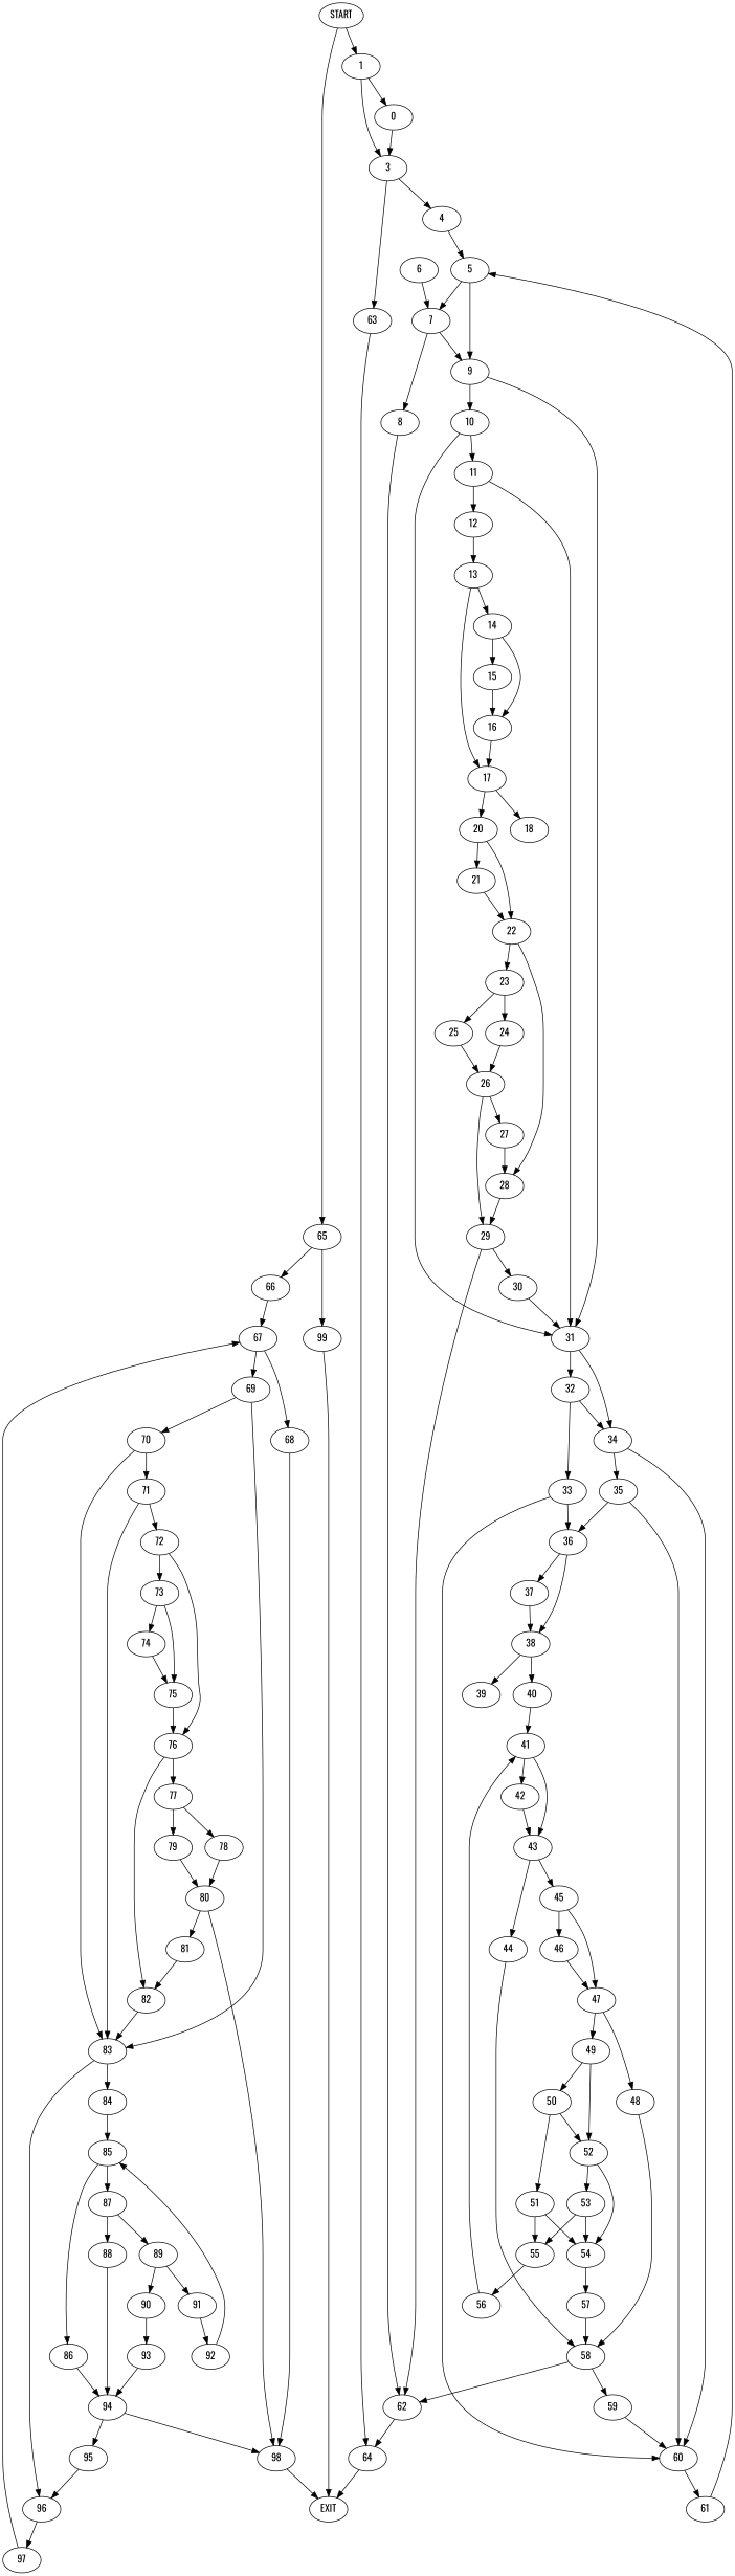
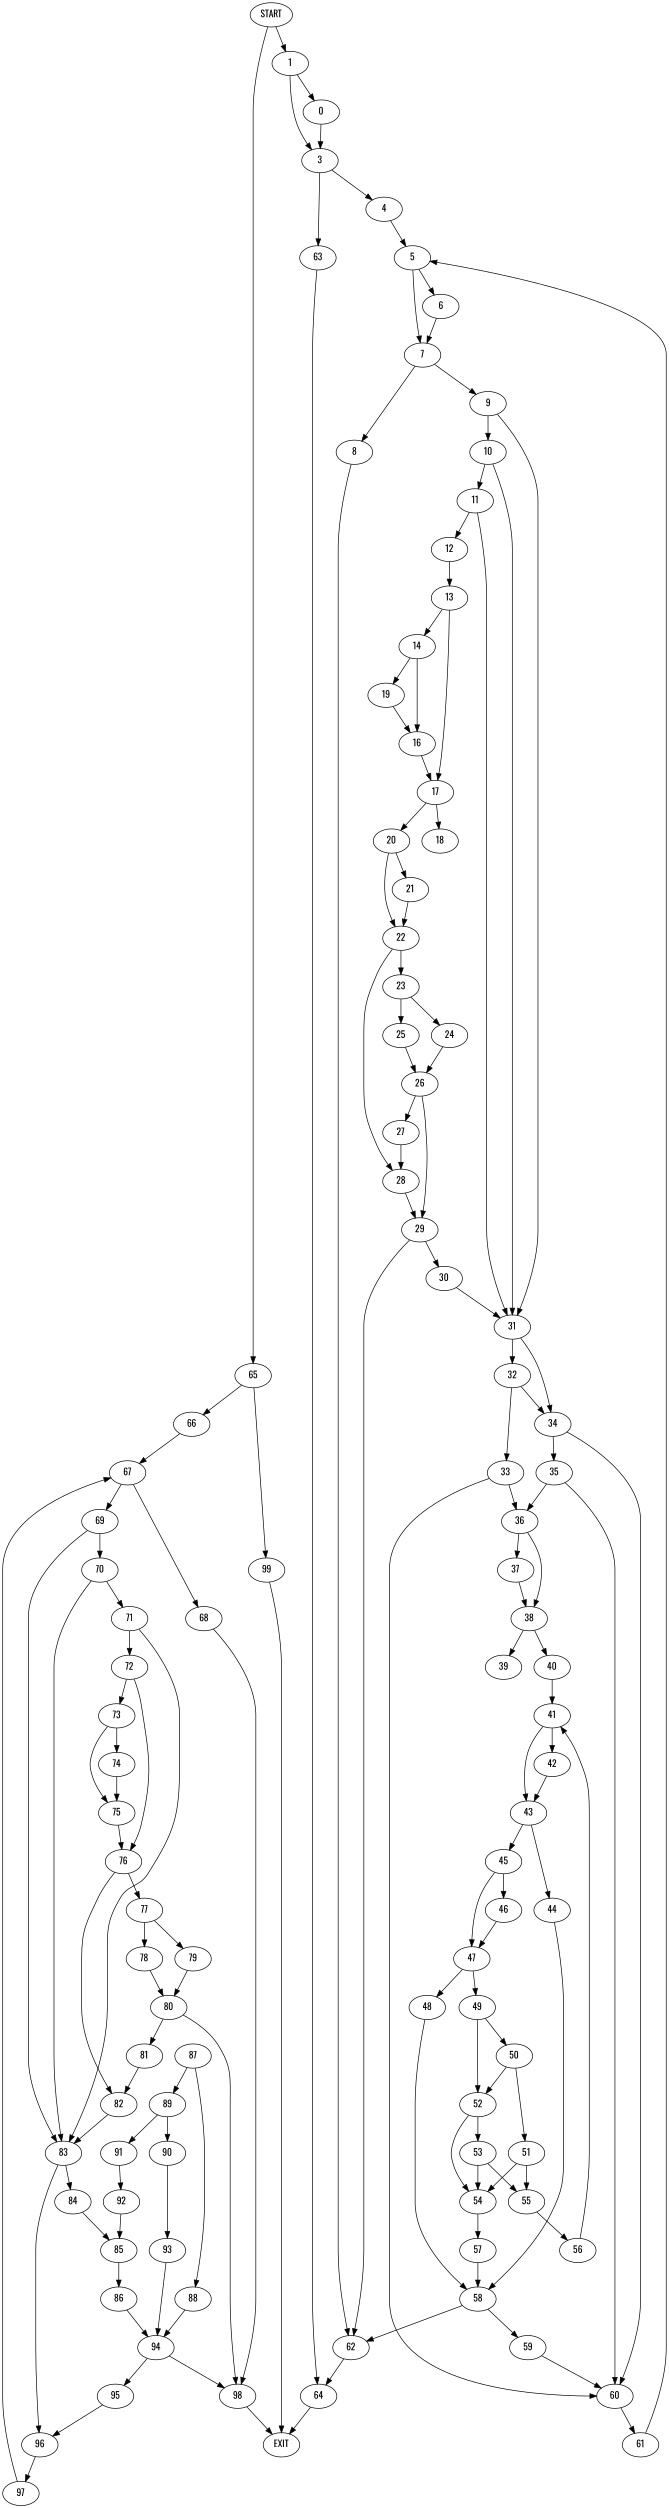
  digraph {
    fontname=Oswald
    node [fontname=Oswald]
    edge [fontname=Oswald]
    n1 [label=START]
    1
    65
    n4 [label=0]
    3
    66
    99
    4
    63
    5
    64
    6
    7
    8
    9
    62
    10
    31
    11
    32
    34
    12
    13
    14
    17
-   15
+   15 [label=19]
    16
    18
    20
    21
    22
    23
    28
    24
    25
    29
    26
    27
    30
    33
    60
    35
    36
    37
    38
    61
    39
    40
    41
    42
    43
    44
    45
    58
    46
    47
    59
    48
    49
    50
    52
    51
    54
    53
    55
    57
    56
    n68 [label=EXIT]
    67
    68
    69
    98
    70
    83
    71
    84
    96
    72
    73
    76
    74
    75
    77
    82
    78
    79
    80
    81
    85
    97
    86
    87
    94
    88
    89
    95
    90
    91
    93
    92
    n1 -> 1
    n1 -> 65
    1 -> n4
    1 -> 3
    65 -> 66
    65 -> 99
    n4 -> 3
    3 -> 4
    3 -> 63
    66 -> 67
    99 -> n68
    4 -> 5
    63 -> 64
-   5 -> 9
+   5 -> 6
    5 -> 7
    64 -> n68
    6 -> 7
    7 -> 8
    7 -> 9
    8 -> 62
    9 -> 10
    9 -> 31
    62 -> 64
    10 -> 31
    10 -> 11
    31 -> 32
    31 -> 34
    11 -> 31
    11 -> 12
    32 -> 34
    32 -> 33
    34 -> 60
    34 -> 35
    12 -> 13
    13 -> 14
    13 -> 17
    14 -> 15
    14 -> 16
    17 -> 18
    17 -> 20
    15 -> 16
    16 -> 17
    20 -> 21
    20 -> 22
    21 -> 22
    22 -> 23
    22 -> 28
    23 -> 24
    23 -> 25
    28 -> 29
    24 -> 26
    25 -> 26
    29 -> 62
    29 -> 30
    26 -> 29
    26 -> 27
    27 -> 28
    30 -> 31
    33 -> 60
    33 -> 36
    60 -> 61
    35 -> 60
    35 -> 36
    36 -> 37
    36 -> 38
    37 -> 38
    38 -> 39
    38 -> 40
    61 -> 5
    40 -> 41
    41 -> 42
    41 -> 43
    42 -> 43
    43 -> 44
    43 -> 45
    44 -> 58
    45 -> 46
    45 -> 47
    58 -> 62
    58 -> 59
    46 -> 47
    47 -> 48
    47 -> 49
    59 -> 60
    48 -> 58
    49 -> 50
    49 -> 52
    50 -> 52
    50 -> 51
    52 -> 54
    52 -> 53
    51 -> 54
    51 -> 55
    54 -> 57
    53 -> 54
    53 -> 55
    55 -> 56
    57 -> 58
    56 -> 41
    67 -> 68
    67 -> 69
    68 -> 98
    69 -> 70
    69 -> 83
    98 -> n68
    70 -> 83
    70 -> 71
    83 -> 84
    83 -> 96
    71 -> 83
    71 -> 72
    84 -> 85
    96 -> 97
    72 -> 73
    72 -> 76
    73 -> 74
    73 -> 75
    76 -> 77
    76 -> 82
    74 -> 75
    75 -> 76
    77 -> 78
    77 -> 79
    82 -> 83
    78 -> 80
    79 -> 80
    80 -> 98
    80 -> 81
    81 -> 82
    85 -> 86
-   85 -> 87
    97 -> 67
    86 -> 94
    87 -> 88
    87 -> 89
    94 -> 98
    94 -> 95
    88 -> 94
    89 -> 90
    89 -> 91
    95 -> 96
    90 -> 93
    91 -> 92
    93 -> 94
    92 -> 85
  }
